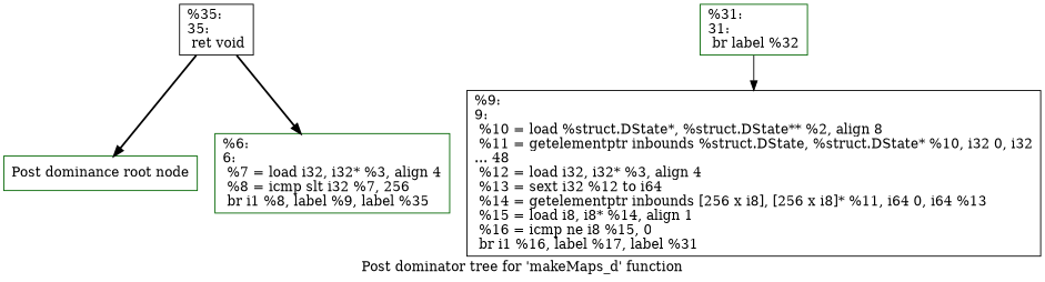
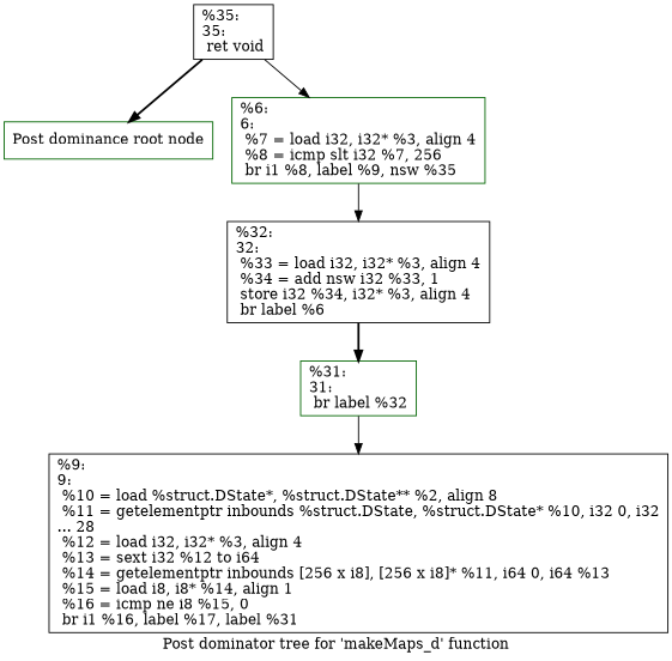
  digraph {
    label="Post dominator tree for 'makeMaps_d' function"
    node [color=darkgreen shape=record]
    edge [style=solid]
    n1 [label="{Post dominance root node}"]
    n2 [color=black label="{%35:\l35:                                               \l  ret void\l}"]
-   n3 [label="{%6:\l6:                                                \l  %7 = load i32, i32* %3, align 4\l  %8 = icmp slt i32 %7, 256\l  br i1 %8, label %9, label %35\l}"]
+   n3 [label="{%6:\l6:                                                \l  %7 = load i32, i32* %3, align 4\l  %8 = icmp slt i32 %7, 256\l  br i1 %8, label %9, nsw %35\l}"]
+   n4 [color=black label="{%32:\l32:                                               \l  %33 = load i32, i32* %3, align 4\l  %34 = add nsw i32 %33, 1\l  store i32 %34, i32* %3, align 4\l  br label %6\l}"]
    n5 [label="{%31:\l31:                                               \l  br label %32\l}"]
-   n6 [color=black label="{%9:\l9:                                                \l  %10 = load %struct.DState*, %struct.DState** %2, align 8\l  %11 = getelementptr inbounds %struct.DState, %struct.DState* %10, i32 0, i32\l... 48\l  %12 = load i32, i32* %3, align 4\l  %13 = sext i32 %12 to i64\l  %14 = getelementptr inbounds [256 x i8], [256 x i8]* %11, i64 0, i64 %13\l  %15 = load i8, i8* %14, align 1\l  %16 = icmp ne i8 %15, 0\l  br i1 %16, label %17, label %31\l}"]
+   n6 [color=black label="{%9:\l9:                                                \l  %10 = load %struct.DState*, %struct.DState** %2, align 8\l  %11 = getelementptr inbounds %struct.DState, %struct.DState* %10, i32 0, i32\l... 28\l  %12 = load i32, i32* %3, align 4\l  %13 = sext i32 %12 to i64\l  %14 = getelementptr inbounds [256 x i8], [256 x i8]* %11, i64 0, i64 %13\l  %15 = load i8, i8* %14, align 1\l  %16 = icmp ne i8 %15, 0\l  br i1 %16, label %17, label %31\l}"]
    n2 -> n1 [style=bold]
-   n2 -> n3 [style=bold]
+   n2 -> n3
+   n3 -> n4
+   n4 -> n5 [style=bold]
    n5 -> n6
  }
